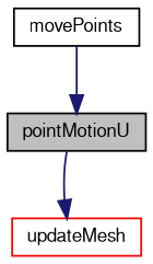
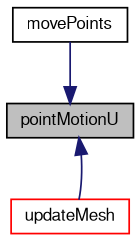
  digraph {
    rankdir=TB
    node [color=black fontname=FreeSans fontsize=10 shape=record]
    edge [color=midnightblue fontname=FreeSans fontsize=10 labelfontname=FreeSans labelfontsize=10 style=solid]
    n1 [fillcolor=grey75 fontcolor=black height=0.2 label=pointMotionU style=filled width=0.4]
    n2 [color=red height=0.2 label=updateMesh width=0.4]
    n3 [height=0.2 label=movePoints width=0.4]
-   n1 -> n2
+   n2 -> n1
    n3 -> n1
  }
